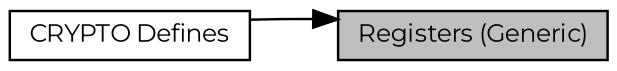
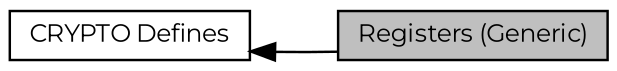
  digraph {
    rankdir=LR
    fontname=Montserrat
    node [color=black fontname=Montserrat fontsize=10 shape=record style=filled]
    n1 [fillcolor=white height=0.2 label="CRYPTO Defines" width=0.4]
    n2 [fillcolor=grey75 fontcolor=black height=0.2 label="Registers (Generic)" width=0.4]
-   n2 -> n1 [dir=back fontname=Montserrat fontsize=10 labelfontname=Helvetica labelfontsize=10 shape=plaintext style=solid]
+   n1 -> n2 [dir=back fontname=Montserrat fontsize=10 labelfontname=Helvetica labelfontsize=10 shape=plaintext style=solid]
  }
